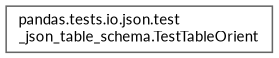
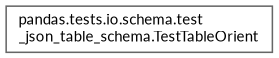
  digraph {
    rankdir=LR
    fontname=Lato
-   n1 [color=grey40 fillcolor=white fontname=Lato fontsize=10 height=0.2 label="pandas.tests.io.json.test\l_json_table_schema.TestTableOrient" shape=box style=filled width=0.4]
+   n1 [color=grey40 fillcolor=white fontname=Lato fontsize=10 height=0.2 label="pandas.tests.io.schema.test\l_json_table_schema.TestTableOrient" shape=box style=filled width=0.4]
  }
